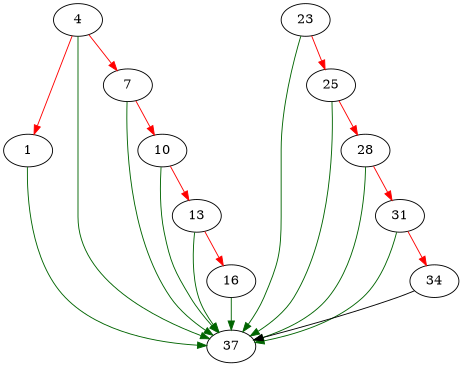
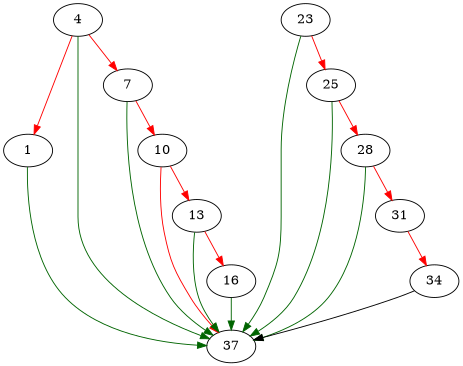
  strict digraph {
    edge [color=darkgreen cond=true]
    1 [entry=true]
    37
    4
    7
    10
    13
    16
    n8 [label=23]
    25
    28
    31
    34
    1 -> 37
    4 -> 1 [color=red cond=false]
    4 -> 37
    4 -> 7 [color=red cond=false]
    7 -> 37
    7 -> 10 [color=red cond=false]
-   10 -> 37
+   10 -> 37 [color=red]
    10 -> 13 [color=red cond=false]
    13 -> 37
    13 -> 16 [color=red cond=false]
    16 -> 37
    n8 -> 37
    n8 -> 25 [color=red cond=false]
    25 -> 37
    25 -> 28 [color=red cond=false]
    28 -> 37
    28 -> 31 [color=red cond=false]
-   31 -> 37
    31 -> 34 [color=red cond=false]
    34 -> 37 [color="" cond=""]
  }
